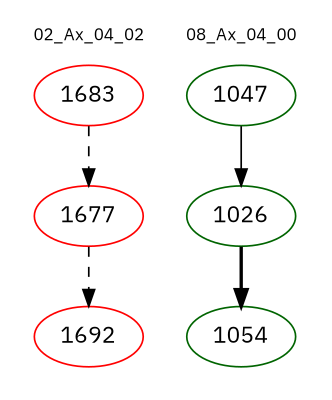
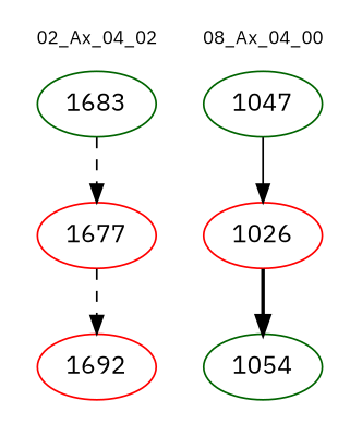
  digraph {
    fontname="IBM Plex Sans"
    node [color=darkgreen fontname="IBM Plex Sans"]
    edge [color=black fontname="IBM Plex Sans" style=dashed]
-   n1 [color=red label=1683]
+   n1 [label=1683]
    n2 [color=red label=1677]
    n3 [color=red label=1692]
    n4 [label=1047]
-   n5 [label=1026]
+   n5 [color=red label=1026]
    n6 [label=1054]
    subgraph cluster_1 {
      color=white
      fontsize=10
      label="02_Ax_04_02"
      n1
      n2
      n3
    }
    subgraph cluster_2 {
      color=white
      fontsize=10
      label="08_Ax_04_00"
      n4
      n5
      n6
    }
    n1 -> n2
    n2 -> n3
    n4 -> n5 [style=solid]
    n5 -> n6 [style=bold]
  }
